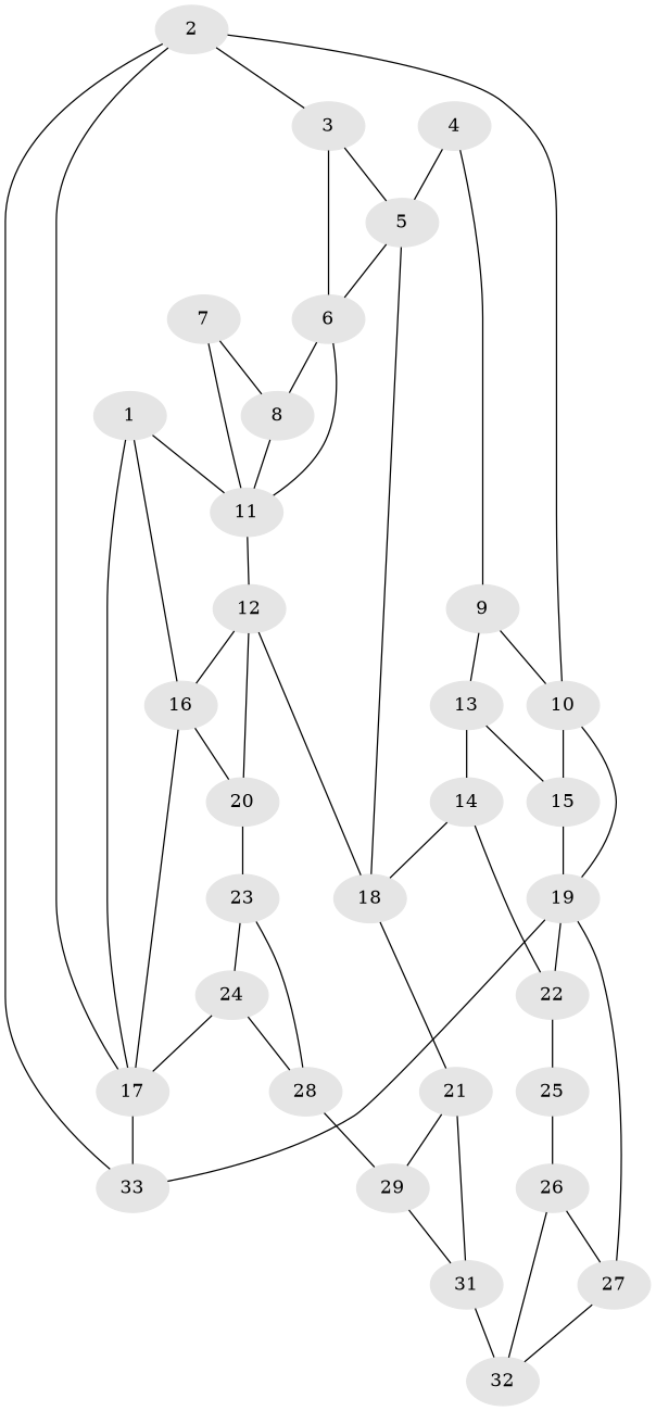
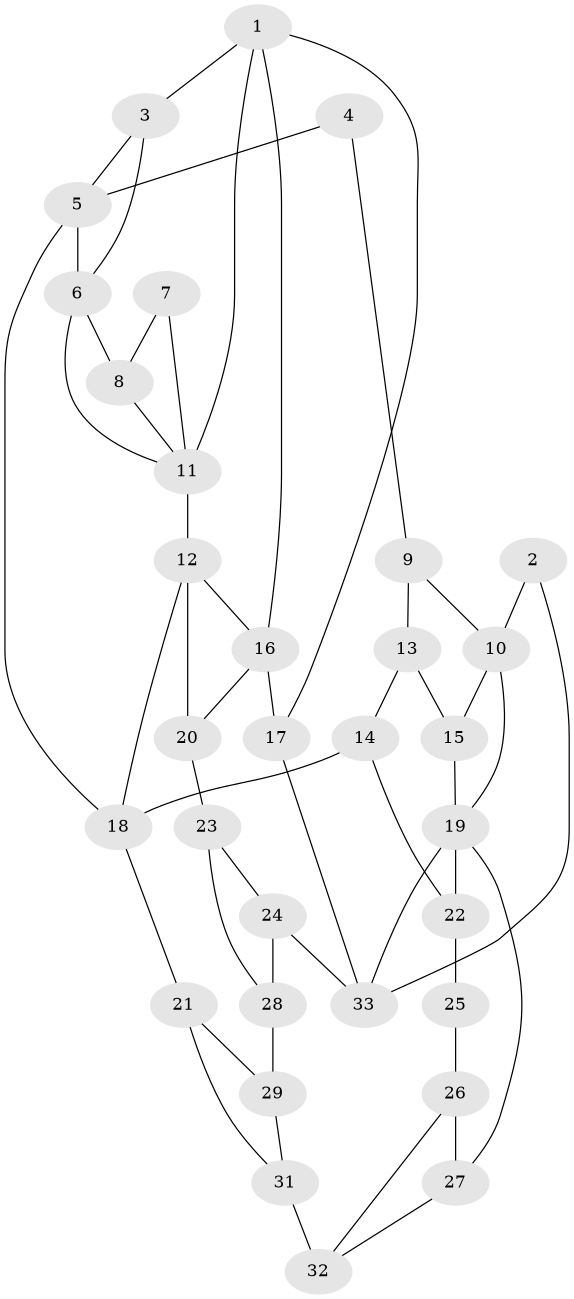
  graph {
    node [color=gray90 style=filled]
    edge [weight=1.0]
    1
    11
    16
    17
    12
    20
    33
    2
    3
    10
    5
    6
    15
    19
    18
    8
    4
    9
    13
    14
    21
    7
    22
    27
    23
    25
    29
    31
    32
    24
    28
    26
    1 -- 11
    1 -- 16
    1 -- 17
    11 -- 12
    16 -- 17
    16 -- 20
    17 -- 33
    12 -- 16
    12 -- 20
    12 -- 18
    20 -- 23 [weight=2.0]
-   2 -- 17
    2 -- 33
-   2 -- 3
+   1 -- 3
    2 -- 10
    3 -- 5
    3 -- 6
    10 -- 15
    10 -- 19
    5 -- 6
    5 -- 18
    6 -- 11
    6 -- 8
    15 -- 19
    19 -- 33
    19 -- 22
    19 -- 27
    18 -- 21
    8 -- 11
    4 -- 5
    4 -- 9
    9 -- 10 [weight=2.0]
    9 -- 13
    13 -- 15
    13 -- 14
    14 -- 18
    14 -- 22
    21 -- 29
    21 -- 31
    7 -- 11 [weight=2.0]
    7 -- 8
    22 -- 25 [weight=2.0]
    27 -- 32
    23 -- 24
    23 -- 28
    25 -- 26 [weight=2.0]
    29 -- 31
    31 -- 32 [weight=2.0]
-   24 -- 17
+   24 -- 33
    24 -- 28
    28 -- 29
    26 -- 27
    26 -- 32
  }
